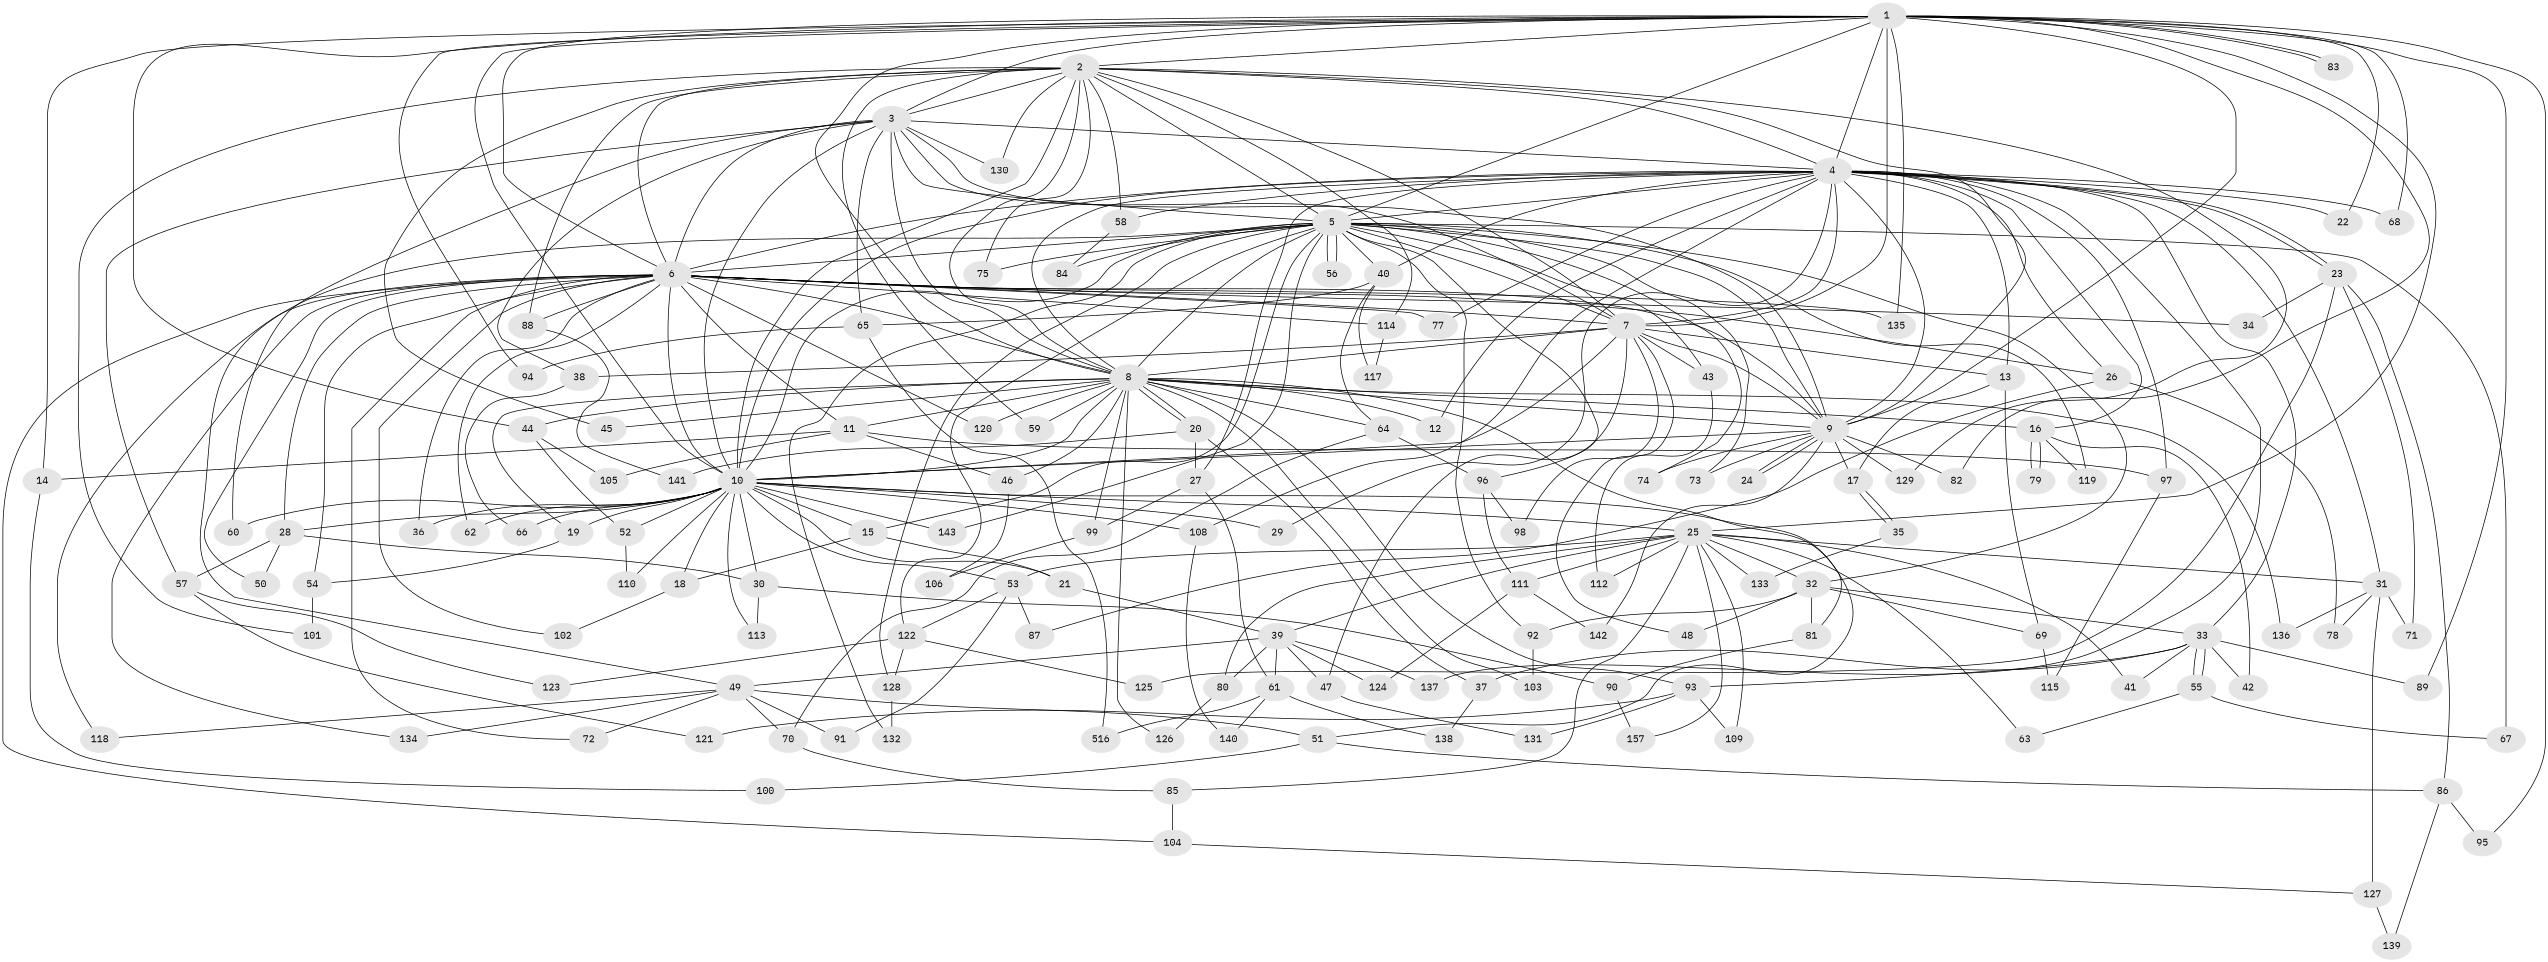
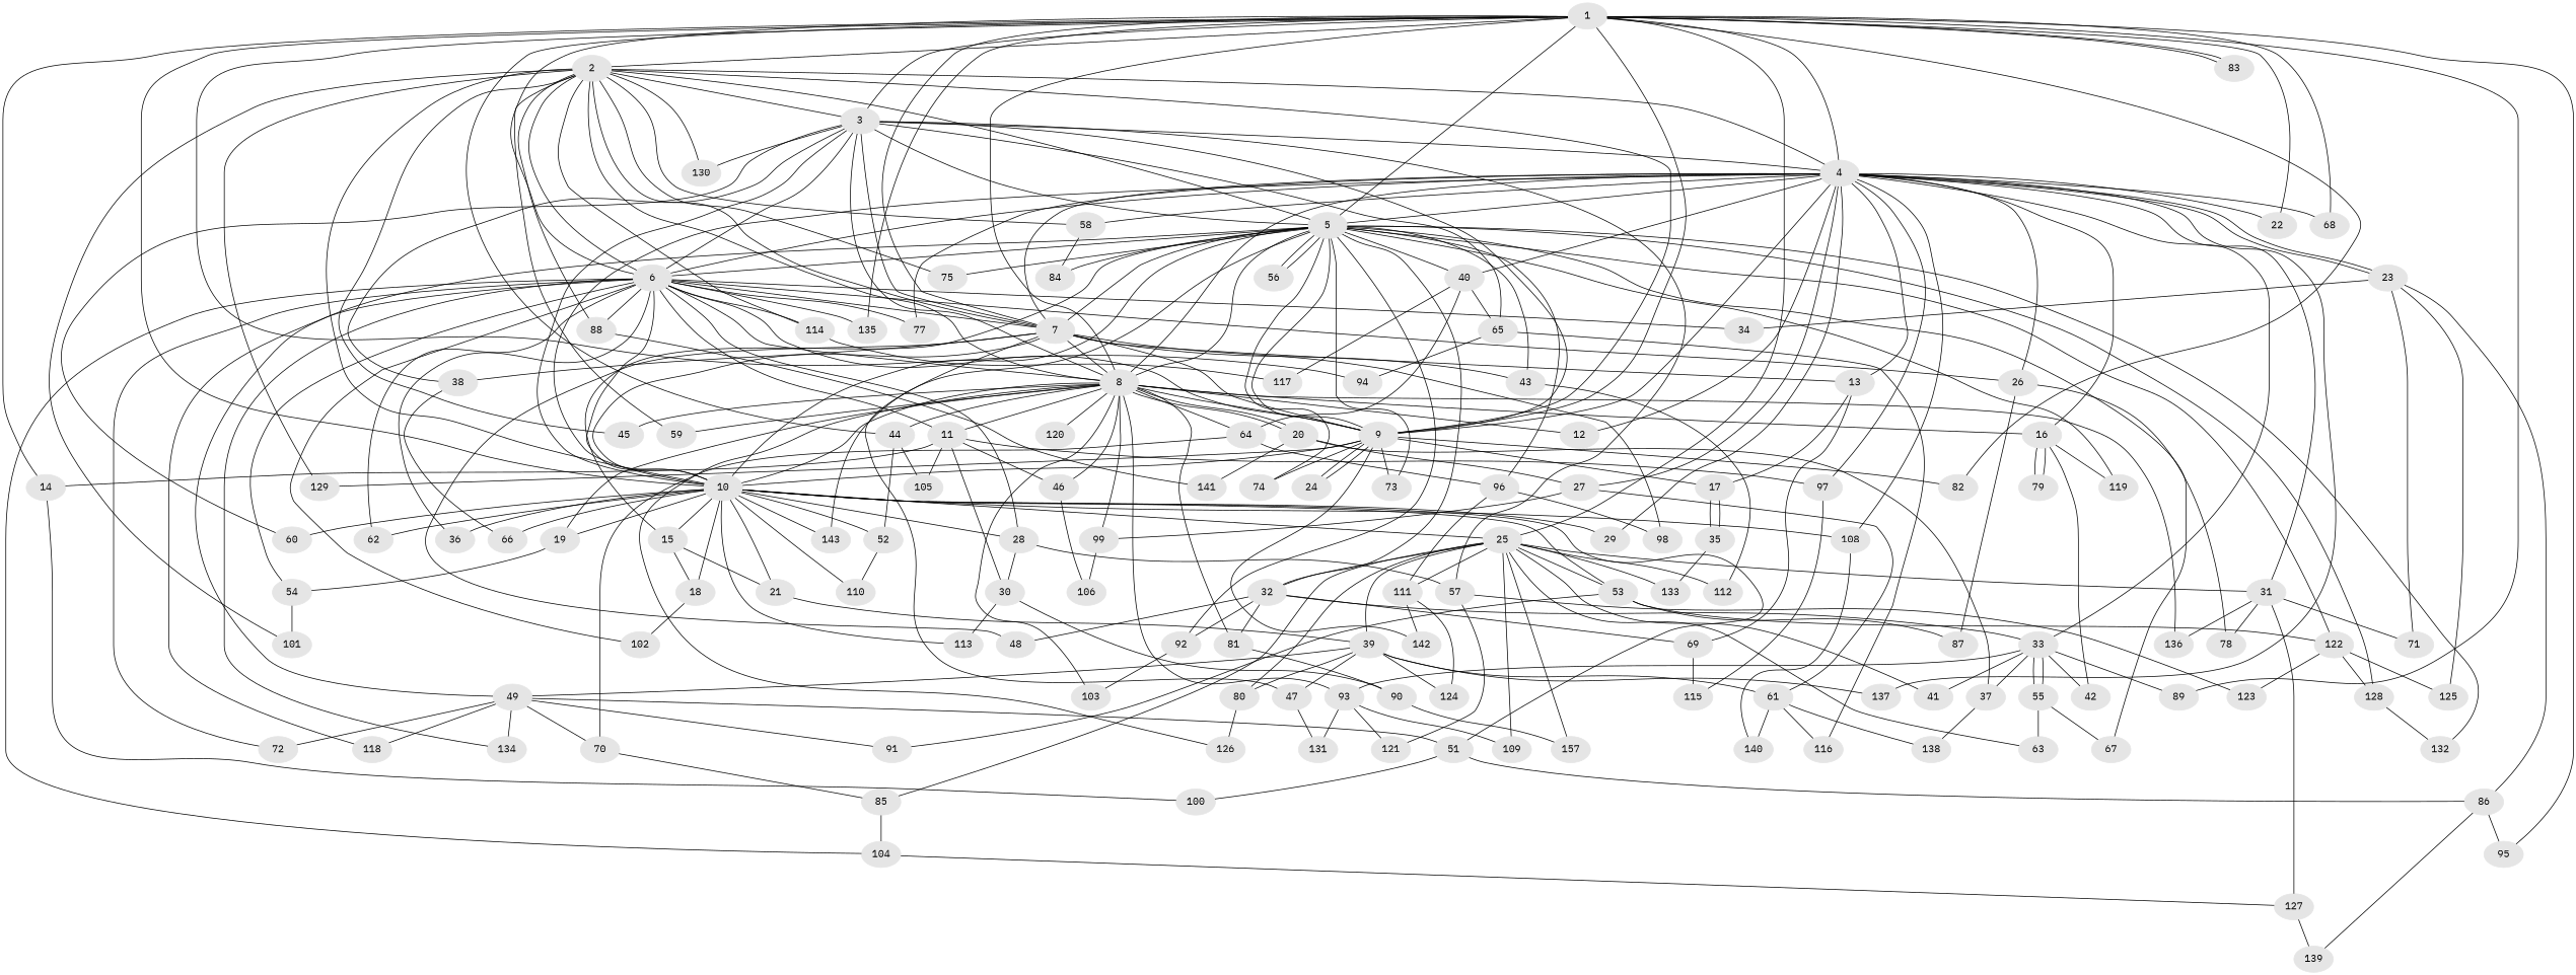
  graph {
    fontname="IBM Plex Mono"
    node [color=gray90 fontname="IBM Plex Mono" style=filled]
    edge [fontname="IBM Plex Mono"]
    1
    2
    3
    4
    5
    6
    7
    8
    9
    10
    14
    22
    25
    44
    68
    82
    83
    89
    94
    95
    135
    45
    58
    59
    75
    88
    101
    114
    129
    130
    38
    57
    60
    65
    12
    13
    16
    23
    26
    27
    29
    31
    33
    40
    77
    97
    108
    137
    15
    32
    43
    49
    56
    67
    73
    74
    84
    92
    96
    119
    122
    128
    132
    143
    11
    28
    34
    36
-   50
    54
    62
    72
    102
    104
    118
    120
    134
    47
    48
    98
    19
    20
    46
    64
    81
    93
    99
    103
    126
    136
    17
    24
    142
    18
    21
    30
    51
    52
    53
    66
    110
    113
    100
    39
    41
    63
    80
    85
    n109 [label=157]
    109
    111
    112
    133
    105
    141
    117
    121
    123
-   116 [label=516]
+   116
    69
    42
    79
    71
    86
    125
    78
    87
    61
    127
    37
    55
    115
    140
    70
    91
    131
    106
    90
    35
    138
    124
    139
    1 -- 2
    1 -- 3
    1 -- 4
    1 -- 5
    1 -- 6
    1 -- 7
    1 -- 8
    1 -- 9
    1 -- 10
    1 -- 14
    1 -- 22
    1 -- 25
    1 -- 44
    1 -- 68
    1 -- 82
    1 -- 83
    1 -- 83
    1 -- 89
    1 -- 94
    1 -- 95
    1 -- 135
    2 -- 3
    2 -- 4
    2 -- 5
    2 -- 6
    2 -- 7
    2 -- 8
    2 -- 9
    2 -- 10
    2 -- 45
    2 -- 58
    2 -- 59
    2 -- 75
    2 -- 88
    2 -- 101
    2 -- 114
    2 -- 129
    2 -- 130
    3 -- 4
    3 -- 5
    3 -- 6
    3 -- 7
    3 -- 8
    3 -- 9
    3 -- 10
    3 -- 130
    3 -- 38
    3 -- 57
    3 -- 60
    3 -- 65
    4 -- 5
    4 -- 6
    4 -- 7
    4 -- 8
    4 -- 9
    4 -- 10
    4 -- 22
    4 -- 68
    4 -- 58
    4 -- 12
    4 -- 13
    4 -- 16
    4 -- 23
    4 -- 23
    4 -- 26
    4 -- 27
    4 -- 29
    4 -- 31
    4 -- 33
    4 -- 40
    4 -- 77
    4 -- 97
    4 -- 108
    4 -- 137
    5 -- 6
    5 -- 7
    5 -- 8
    5 -- 9
    5 -- 10
    5 -- 75
    5 -- 40
    5 -- 15
    5 -- 32
    5 -- 43
    5 -- 49
    5 -- 56
    5 -- 56
    5 -- 67
    5 -- 73
    5 -- 74
    5 -- 84
    5 -- 92
    5 -- 96
    5 -- 119
    5 -- 122
    5 -- 128
    5 -- 132
    5 -- 143
    6 -- 7
    6 -- 8
    6 -- 9
    6 -- 10
    6 -- 135
    6 -- 88
    6 -- 114
    6 -- 26
    6 -- 77
    6 -- 11
    6 -- 28
    6 -- 34
    6 -- 36
-   6 -- 50
    6 -- 54
    6 -- 62
    6 -- 72
    6 -- 102
    6 -- 104
    6 -- 118
-   6 -- 120
    6 -- 134
    7 -- 8
    7 -- 9
    7 -- 10
    7 -- 38
    7 -- 13
    7 -- 43
    7 -- 47
    7 -- 48
    7 -- 98
    8 -- 9
    8 -- 10
    8 -- 44
    8 -- 45
    8 -- 59
    8 -- 12
    8 -- 16
    8 -- 11
    8 -- 120
    8 -- 19
    8 -- 20
    8 -- 20
    8 -- 46
    8 -- 64
    8 -- 81
    8 -- 93
    8 -- 99
    8 -- 103
    8 -- 126
    8 -- 136
    9 -- 10
    9 -- 82
    9 -- 129
    9 -- 73
    9 -- 74
    9 -- 17
    9 -- 24
    9 -- 24
    9 -- 142
    10 -- 25
    10 -- 60
    10 -- 29
    10 -- 108
    10 -- 15
    10 -- 143
    10 -- 28
    10 -- 36
    10 -- 62
    10 -- 19
    10 -- 18
    10 -- 21
-   10 -- 30
+   11 -- 30
    10 -- 51
    10 -- 52
    10 -- 53
    10 -- 66
    10 -- 110
    10 -- 113
    14 -- 100
    25 -- 31
    25 -- 32
    25 -- 53
    25 -- 39
    25 -- 41
    25 -- 63
    25 -- 80
    25 -- 85
    25 -- n109
    25 -- 109
    25 -- 111
    25 -- 112
    25 -- 133
    44 -- 52
    44 -- 105
    58 -- 84
    88 -- 141
    114 -- 117
    38 -- 66
    57 -- 121
    57 -- 123
    65 -- 94
    65 -- 116
    13 -- 17
    13 -- 69
    16 -- 119
    16 -- 42
    16 -- 79
    16 -- 79
    23 -- 34
    23 -- 71
    23 -- 86
    23 -- 125
    26 -- 78
    26 -- 87
    27 -- 99
    27 -- 61
    31 -- 136
    31 -- 71
    31 -- 78
    31 -- 127
    33 -- 89
    33 -- 93
    33 -- 41
    33 -- 42
    33 -- 37
    33 -- 55
    33 -- 55
    40 -- 65
    40 -- 64
    40 -- 117
    97 -- 115
    108 -- 140
    15 -- 18
    15 -- 21
    32 -- 33
    32 -- 92
    32 -- 48
    32 -- 81
    32 -- 69
    43 -- 112
    49 -- 72
    49 -- 118
    49 -- 134
    49 -- 51
    49 -- 70
    49 -- 91
    92 -- 103
    96 -- 98
    96 -- 111
    122 -- 128
    122 -- 123
    122 -- 125
    128 -- 132
    11 -- 14
    11 -- 97
    11 -- 46
    11 -- 105
    28 -- 57
-   28 -- 50
    28 -- 30
    54 -- 101
    104 -- 127
    47 -- 131
    19 -- 54
    20 -- 27
    20 -- 141
    20 -- 37
    46 -- 106
    64 -- 96
    64 -- 70
    81 -- 90
    93 -- 109
    93 -- 121
    93 -- 131
    99 -- 106
    17 -- 35
    17 -- 35
    18 -- 102
    21 -- 39
    30 -- 113
    30 -- 90
    51 -- 100
    51 -- 86
    52 -- 110
    53 -- 122
    53 -- 87
    53 -- 91
    39 -- 137
    39 -- 49
    39 -- 47
    39 -- 80
    39 -- 61
    39 -- 124
    80 -- 126
    85 -- 104
    111 -- 142
    111 -- 124
    69 -- 115
    86 -- 95
    86 -- 139
    61 -- 116
    61 -- 140
    61 -- 138
    127 -- 139
    37 -- 138
    55 -- 67
    55 -- 63
    70 -- 85
    90 -- n109
    35 -- 133
  }
